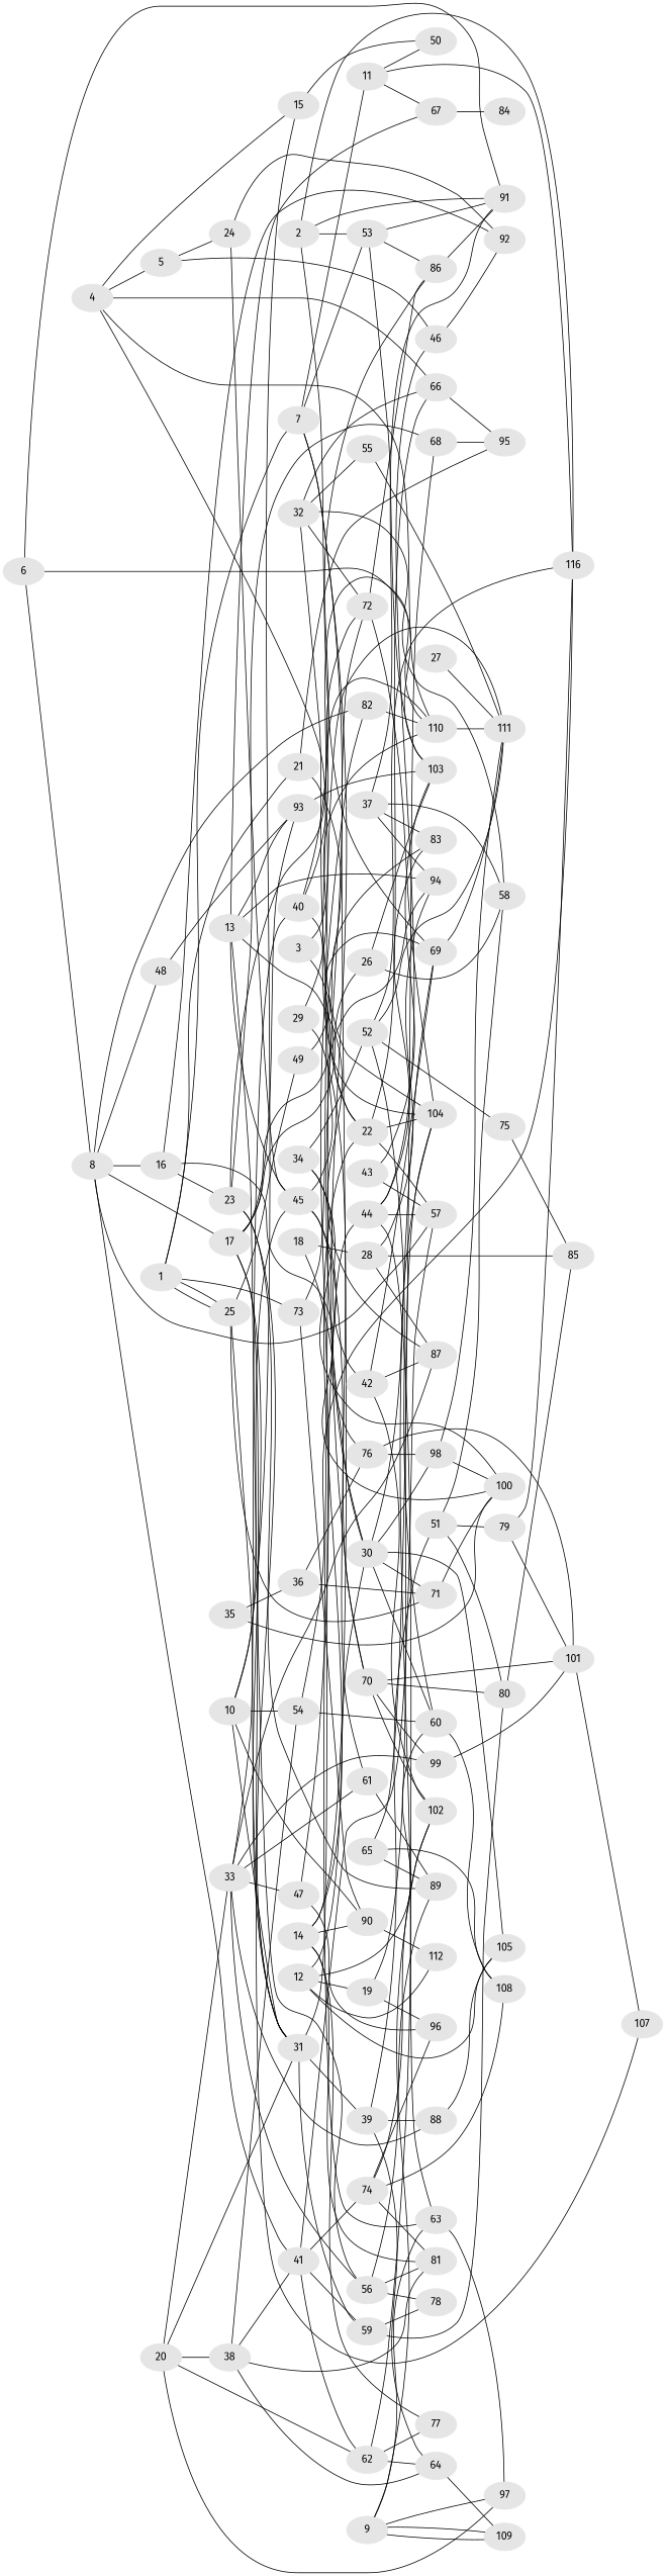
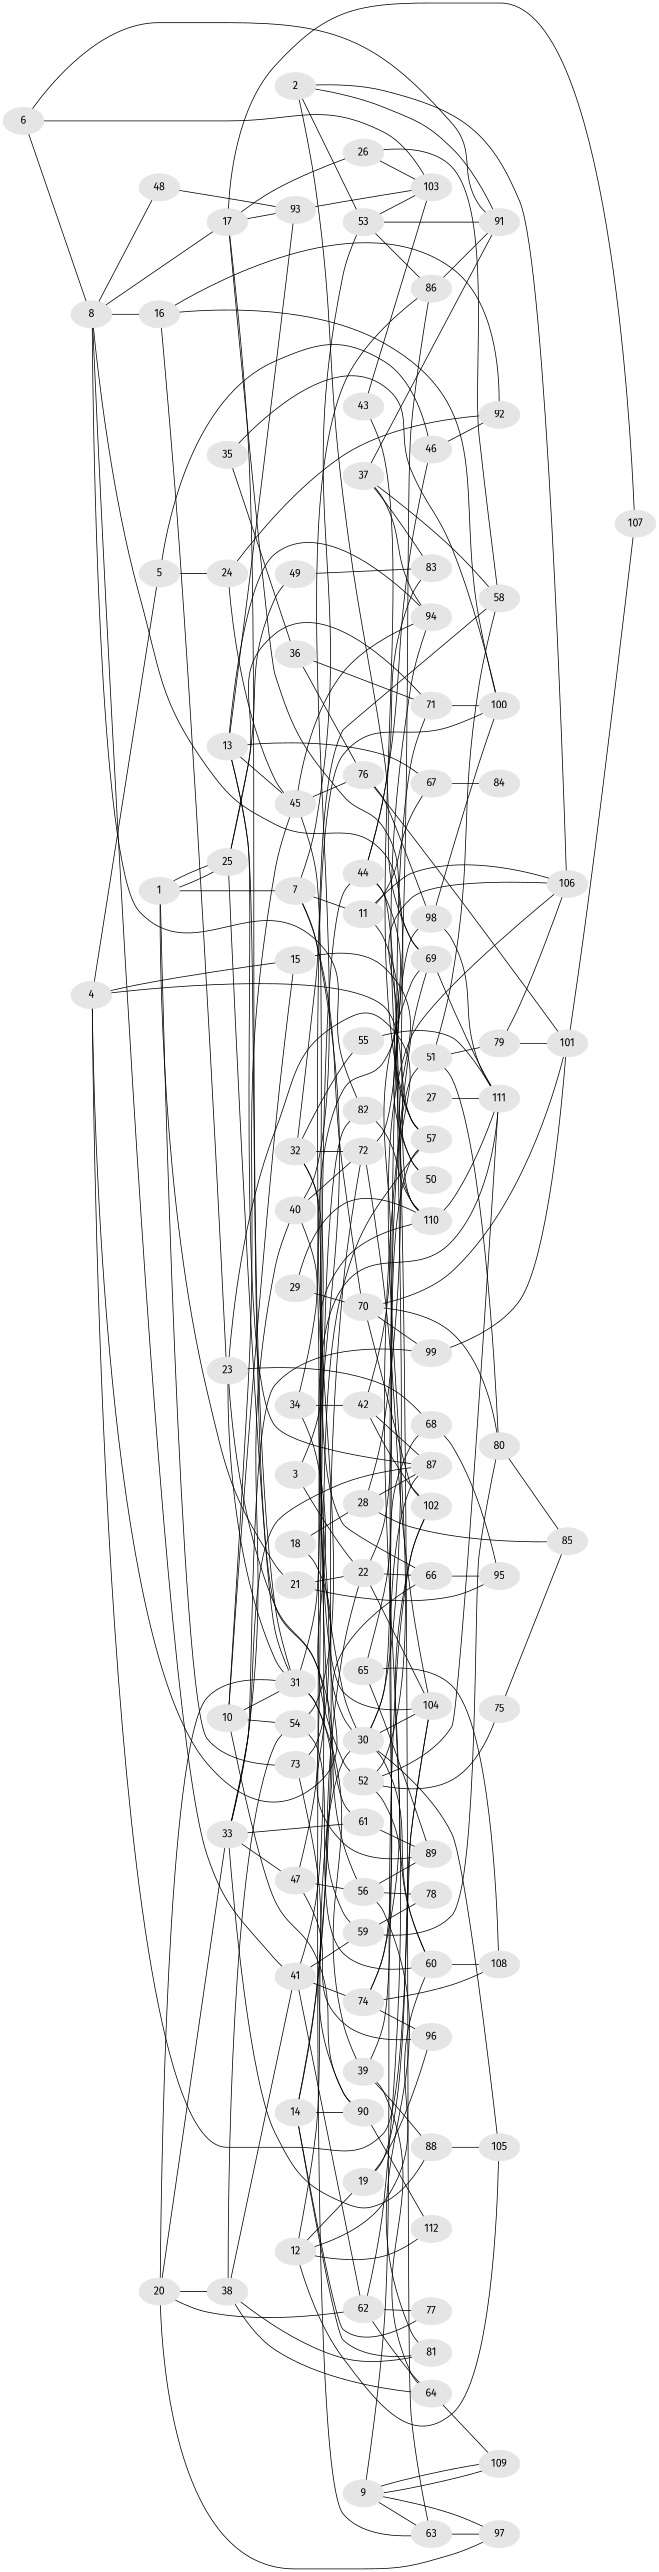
  graph {
    fontname="Fira Sans"
    rankdir=LR
    node [color=gray90 fontname="Fira Sans" style=filled]
    edge [fontname="Fira Sans"]
    1
    7
    21
    25
    73
    53
    11
    30
    70
    22
    95
    31
    49
    71
    90
    111
    2
    69
    91
-   106 [label=116]
+   106
    103
    86
    3
    110
    66
    104
    57
    4
    5
    15
    24
    46
    50
    45
    92
    6
    8
    16
    17
    41
    48
    82
    67
    60
    105
    98
    102
    99
    80
    101
    23
    100
    93
    26
    107
    62
    59
    74
    9
    63
    97
    109
    10
    54
    39
    44
    94
    61
    76
    112
    84
    12
    19
    96
    108
    13
    56
    87
    51
    58
    79
    81
    89
    78
    14
    72
    77
    68
    18
    28
    85
    20
    33
    38
    40
    47
    88
    64
    83
    27
    29
    32
    55
    34
    42
    52
    75
    35
    36
    37
    43
    65
    1 -- 7
    1 -- 21
    1 -- 25
    1 -- 25
    1 -- 73
    7 -- 53
    7 -- 11
    7 -- 30
    7 -- 70
    21 -- 22
    21 -- 95
    25 -- 31
    25 -- 49
    25 -- 71
    73 -- 90
    73 -- 111
    53 -- 91
    53 -- 103
    53 -- 86
    11 -- 106
    11 -- 50
    11 -- 67
    30 -- 71
    30 -- 104
    30 -- 60
    30 -- 105
    30 -- 98
    70 -- 102
    70 -- 99
    70 -- 80
    70 -- 101
    22 -- 66
    22 -- 104
    22 -- 57
    31 -- 59
    31 -- 39
    31 -- 44
    49 -- 83
    71 -- 100
    90 -- 112
    2 -- 53
    2 -- 69
    2 -- 91
    2 -- 106
    69 -- 111
    86 -- 91
    3 -- 22
    3 -- 110
    110 -- 111
    66 -- 95
    4 -- 110
    4 -- 66
    4 -- 104
    4 -- 5
    4 -- 15
    5 -- 24
    5 -- 46
    15 -- 50
    24 -- 45
    24 -- 92
    46 -- 92
    45 -- 94
    45 -- 61
    45 -- 76
    6 -- 91
    6 -- 103
    6 -- 8
    8 -- 57
    8 -- 16
    8 -- 17
    8 -- 41
    8 -- 48
    8 -- 82
    16 -- 92
    16 -- 23
    16 -- 100
    17 -- 31
    17 -- 69
    17 -- 93
    17 -- 26
    17 -- 107
    41 -- 57
    41 -- 62
    41 -- 59
    41 -- 74
    48 -- 93
    82 -- 110
    67 -- 84
    60 -- 108
    98 -- 111
    98 -- 100
    99 -- 101
    80 -- 85
    101 -- 107
    23 -- 31
    23 -- 110
    23 -- 89
    23 -- 68
    93 -- 103
    26 -- 103
    26 -- 58
    62 -- 69
    62 -- 77
    62 -- 64
    59 -- 80
    59 -- 78
    74 -- 102
    74 -- 96
    74 -- 108
-   74 -- 81
+   74 -- 87
    9 -- 102
    9 -- 63
    9 -- 97
    9 -- 109
    9 -- 109
    63 -- 97
    10 -- 31
    10 -- 90
    10 -- 15
    10 -- 45
    10 -- 54
    54 -- 106
    54 -- 60
    39 -- 51
    39 -- 88
    39 -- 64
    44 -- 57
    44 -- 46
    44 -- 63
    44 -- 83
    61 -- 89
    76 -- 98
    76 -- 101
    12 -- 30
    12 -- 60
    12 -- 105
    12 -- 112
    12 -- 19
    19 -- 104
    19 -- 96
    13 -- 45
    13 -- 67
    13 -- 93
    13 -- 94
    13 -- 56
    13 -- 87
    56 -- 81
    56 -- 89
    56 -- 78
    51 -- 80
    51 -- 58
    51 -- 79
    79 -- 106
    79 -- 101
    14 -- 22
    14 -- 90
    14 -- 81
    14 -- 72
    14 -- 77
    72 -- 86
    72 -- 104
    68 -- 95
    18 -- 30
    18 -- 28
    28 -- 94
    28 -- 87
    28 -- 85
    20 -- 31
    20 -- 62
    20 -- 97
    20 -- 33
    20 -- 38
    33 -- 99
    33 -- 61
-   33 -- 56
+   47 -- 56
    33 -- 87
    33 -- 40
    33 -- 47
    33 -- 88
    38 -- 41
    38 -- 54
    38 -- 81
    38 -- 64
    40 -- 86
    40 -- 63
    40 -- 72
    47 -- 82
    47 -- 96
    88 -- 105
    64 -- 109
    27 -- 111
    29 -- 70
    29 -- 110
    32 -- 66
    32 -- 104
    32 -- 58
    32 -- 72
    32 -- 55
    55 -- 111
    34 -- 100
    34 -- 42
    34 -- 52
    42 -- 69
    42 -- 102
    42 -- 87
    52 -- 111
    52 -- 106
    52 -- 60
    52 -- 75
    75 -- 85
    35 -- 100
    35 -- 36
    36 -- 71
    36 -- 76
    37 -- 91
    37 -- 94
    37 -- 58
    37 -- 83
    43 -- 103
    43 -- 57
    65 -- 108
    65 -- 89
    65 -- 68
  }
